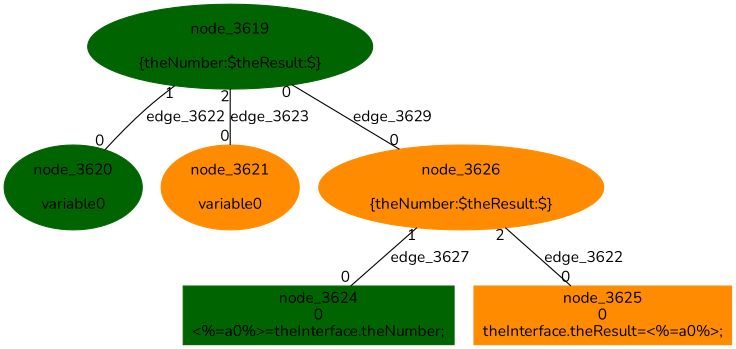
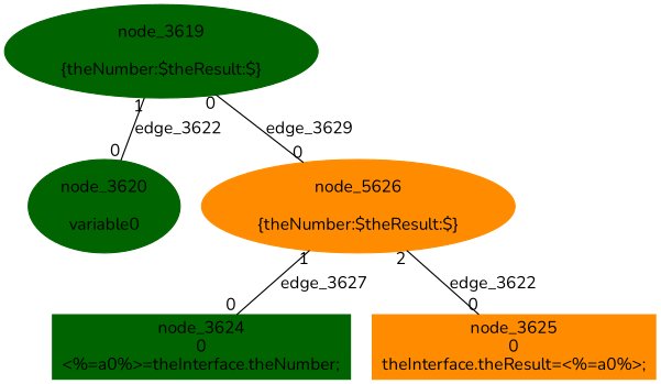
  digraph {
    fontname=Nunito
    node [color=darkgreen fontname=Nunito shape=ellipse style=filled]
    edge [arrowHead=none dir=none fontname=Nunito headlabel=0 taillabel=1]
    n1 [label="node_3619\n\n{theNumber:$theResult:$}"]
    n2 [label="node_3620\n\nvariable0"]
-   n3 [color=darkorange label="node_3621\n\nvariable0"]
-   n4 [color=darkorange label="node_3626\n\n{theNumber:$theResult:$}"]
+   n4 [color=darkorange label="node_5626\n\n{theNumber:$theResult:$}"]
    n5 [label="node_3624\n0\n<%=a0%>=theInterface.theNumber;\n" shape=box]
    n6 [color=darkorange label="node_3625\n0\ntheInterface.theResult=<%=a0%>;\n" shape=box]
    n1 -> n2 [label=edge_3622]
-   n1 -> n3 [label=edge_3623 taillabel=2]
    n1 -> n4 [label=edge_3629 taillabel=0]
    n4 -> n5 [label=edge_3627]
    n4 -> n6 [label=edge_3622 taillabel=2]
  }
